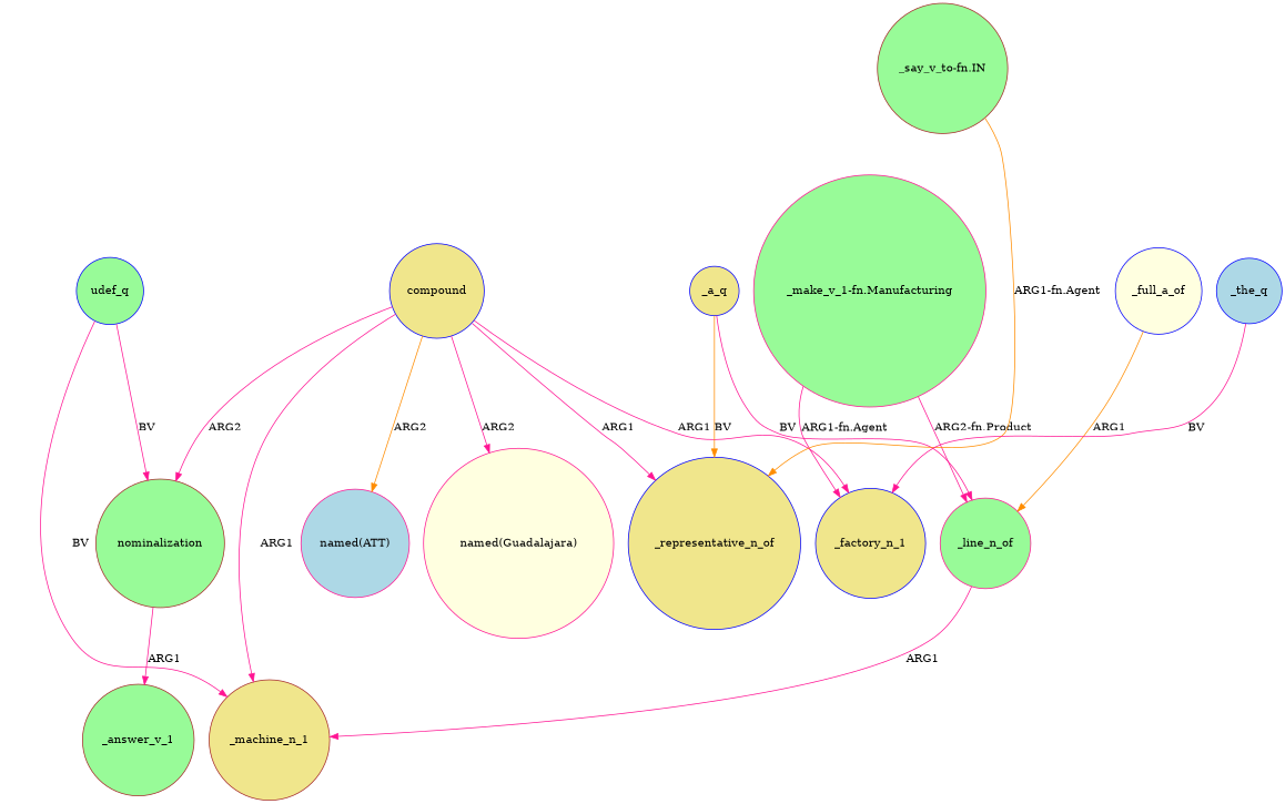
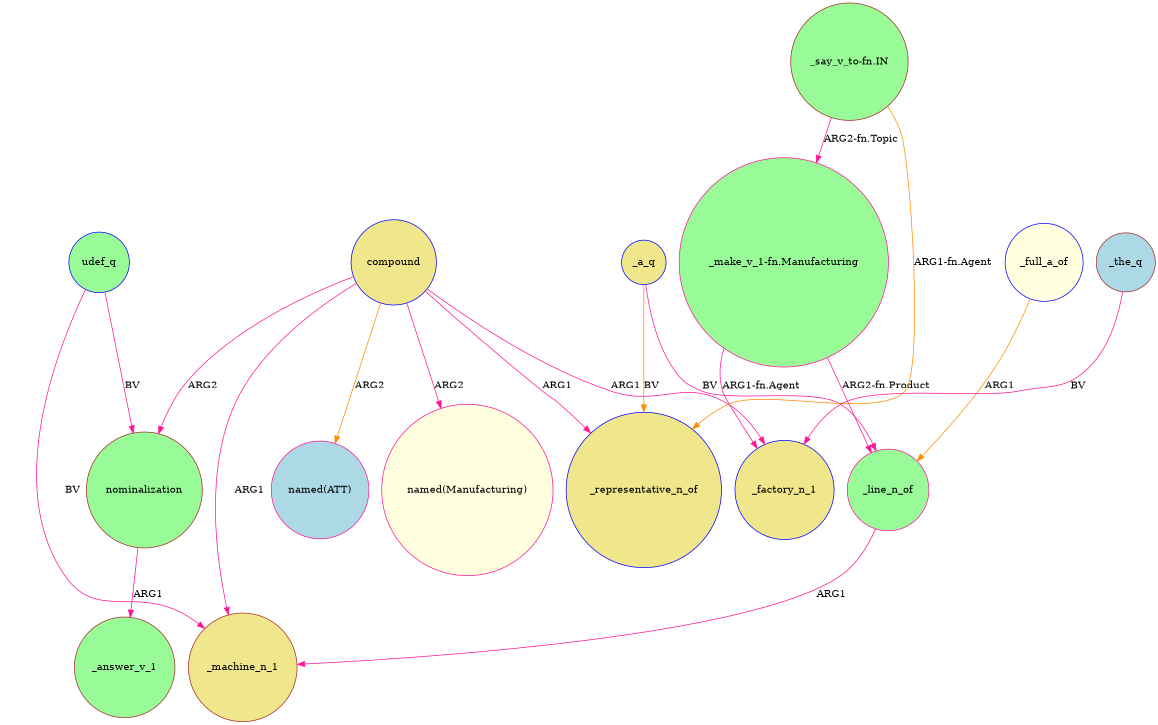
  digraph {
    node [color=blue fillcolor=palegreen shape=circle style=filled]
    edge [color=deeppink]
    _machine_n_1 [color=brown fillcolor=khaki]
    udef_q
    nominalization [color=brown]
    _answer_v_1 [color=brown]
    "_make_v_1-fn.Manufacturing" [color=deeppink]
    _factory_n_1 [fillcolor=khaki]
    _line_n_of [color=deeppink]
    compound [fillcolor=khaki]
    _representative_n_of [fillcolor=khaki]
    "named(ATT)" [color=deeppink fillcolor=lightblue]
-   "named(Guadalajara)" [color=deeppink fillcolor=lightyellow]
+   "named(Guadalajara)" [color=deeppink fillcolor=lightyellow label="named(Manufacturing)"]
    _a_q [fillcolor=khaki]
    "_say_v_to-fn.IN" [color=brown]
    _full_a_of [fillcolor=lightyellow]
-   _the_q [fillcolor=lightblue]
+   _the_q [color=brown fillcolor=lightblue]
    udef_q -> _machine_n_1 [label=BV]
    udef_q -> nominalization [label=BV]
    nominalization -> _answer_v_1 [label=ARG1]
    "_make_v_1-fn.Manufacturing" -> _factory_n_1 [label="ARG1-fn.Agent"]
    "_make_v_1-fn.Manufacturing" -> _line_n_of [label="ARG2-fn.Product"]
    _line_n_of -> _machine_n_1 [label=ARG1]
    compound -> _machine_n_1 [label=ARG1]
    compound -> nominalization [label=ARG2]
    compound -> _factory_n_1 [label=ARG1]
    compound -> _representative_n_of [label=ARG1]
    compound -> "named(ATT)" [color=darkorange label=ARG2]
    compound -> "named(Guadalajara)" [label=ARG2]
    _a_q -> _line_n_of [label=BV]
    _a_q -> _representative_n_of [color=darkorange label=BV]
+   "_say_v_to-fn.IN" -> "_make_v_1-fn.Manufacturing" [label="ARG2-fn.Topic"]
    "_say_v_to-fn.IN" -> _representative_n_of [color=darkorange label="ARG1-fn.Agent"]
    _full_a_of -> _line_n_of [color=darkorange label=ARG1]
    _the_q -> _factory_n_1 [label=BV]
  }
